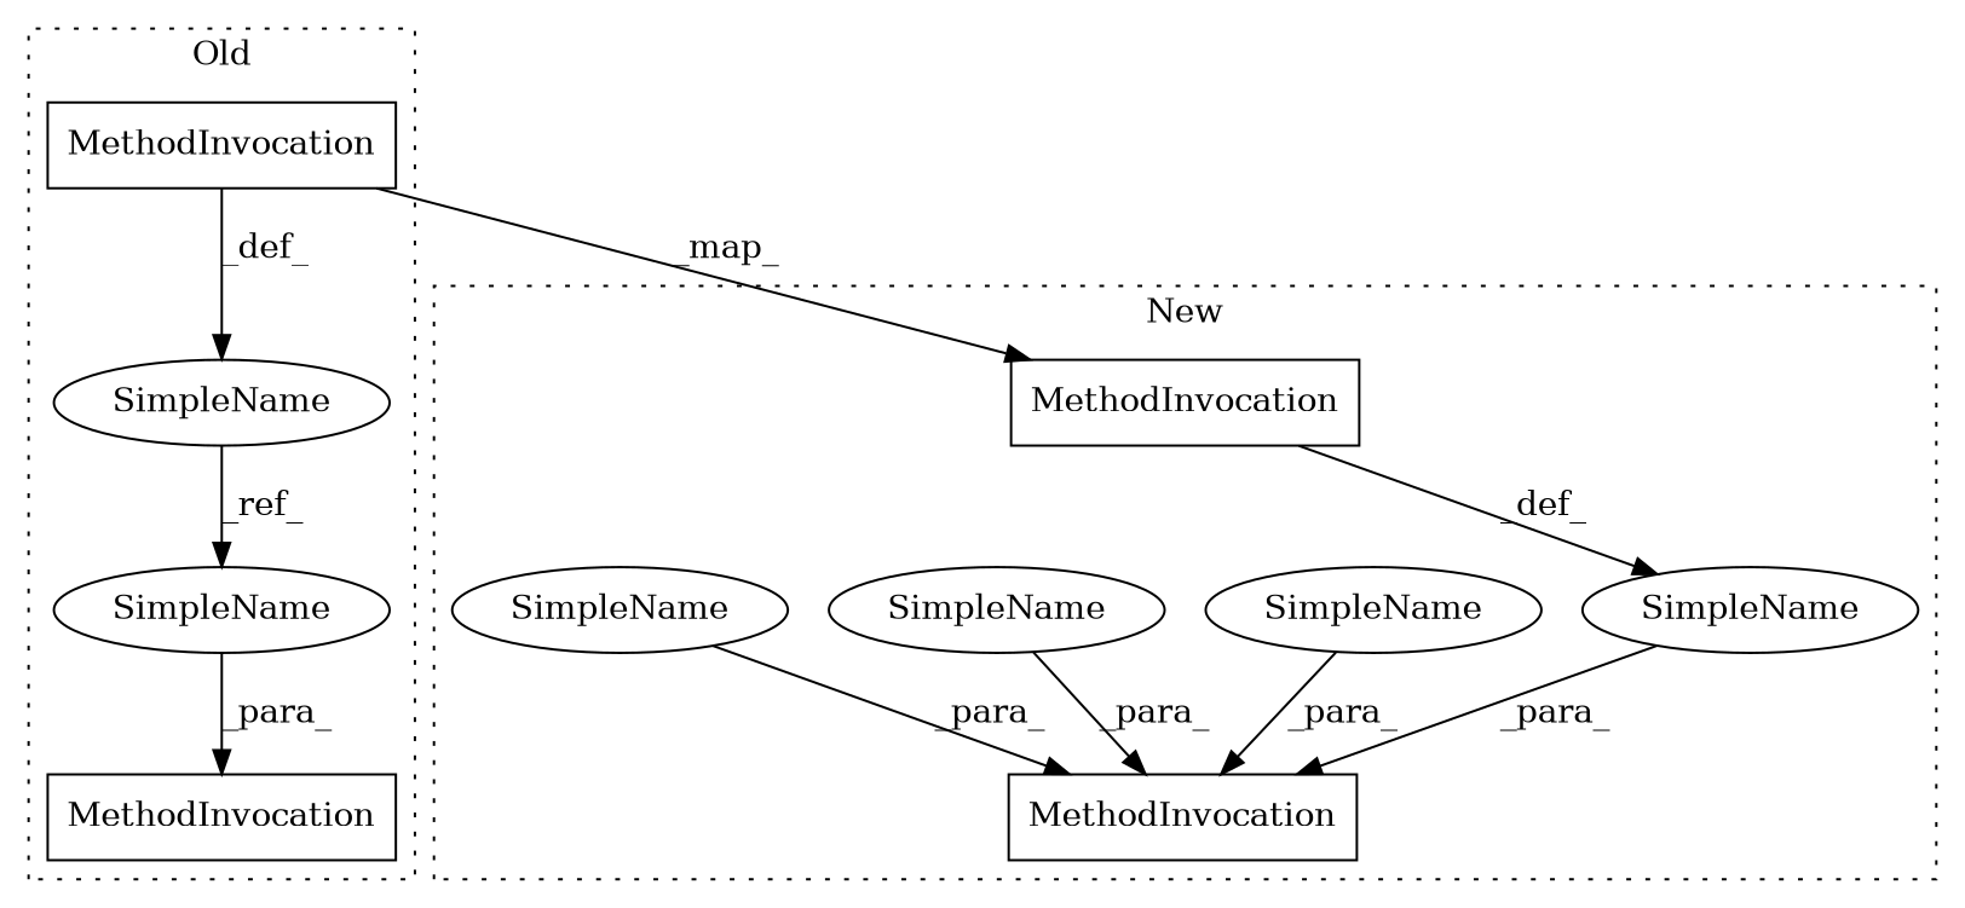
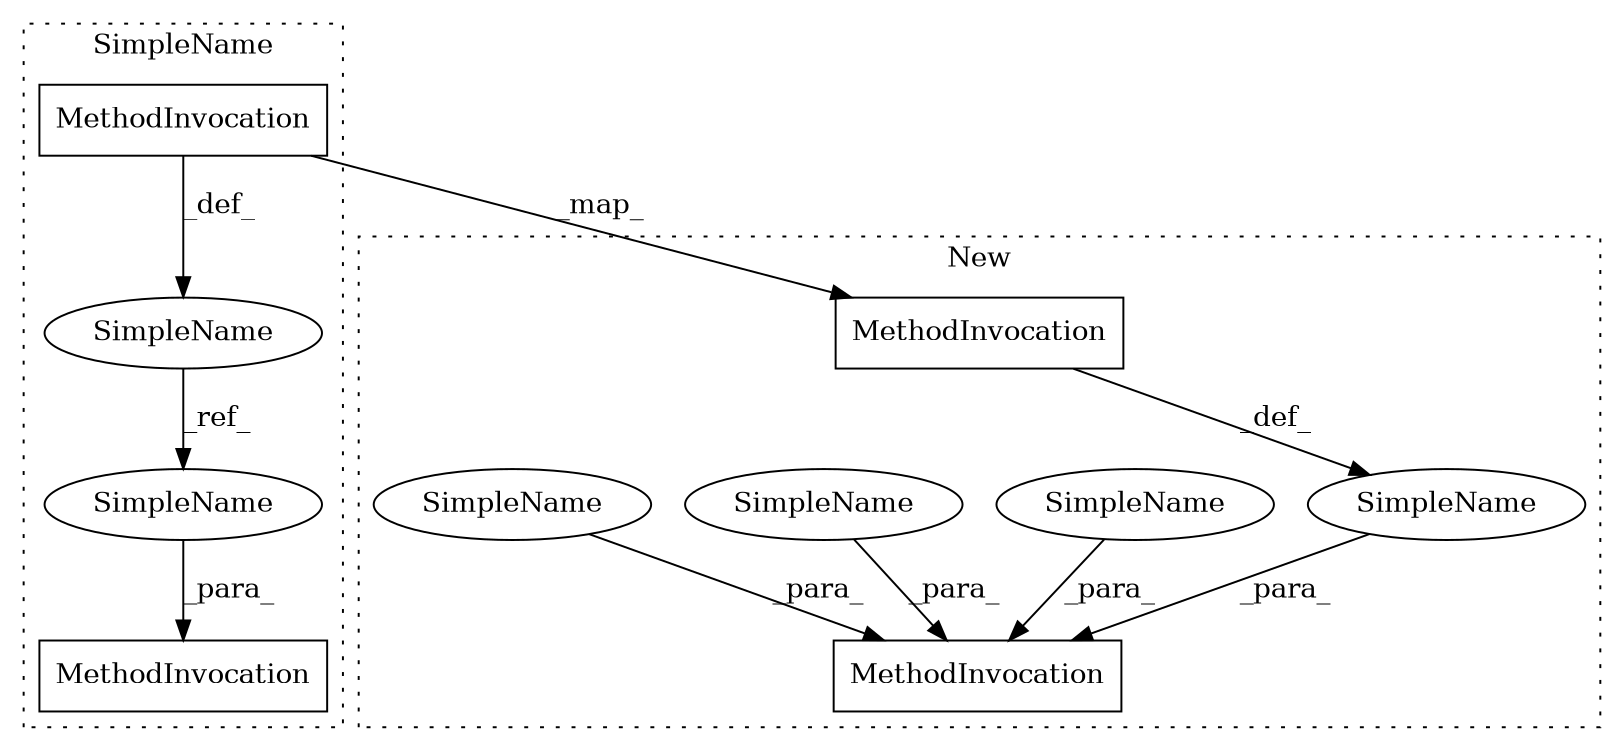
  digraph {
    node [a=42 shape=ellipse]
    n1 [a=32 l="11,1" label=MethodInvocation s="901,922" shape=box]
    n2 [a=32 l="5,1" label=MethodInvocation s="751,760" shape=box]
    n3 [l=10 label=SimpleName s=613]
    n4 [l=10 label=SimpleName s=912]
    n5 [a=32 l="5,1" label=MethodInvocation s="848,857" shape=box]
    n6 [a=32 l="11,1" label=MethodInvocation s="720,966" shape=box]
    n7 [label=SimpleName]
    n8 [label=SimpleName]
    n9 [label=SimpleName]
    n10 [label=SimpleName]
    subgraph cluster_1 {
-     label=Old
+     label=SimpleName
      style=dotted
      n1
      n2
      n3
      n4
    }
    subgraph cluster_2 {
      label=New
      style=dotted
      n5
      n6
      n7
      n8
      n9
      n10
    }
    n2 -> n3 [label=_def_]
    n2 -> n5 [label=_map_]
    n3 -> n4 [label=_ref_]
    n4 -> n1 [label=_para_]
    n5 -> n9 [label=_def_]
    n7 -> n6 [label=_para_]
    n8 -> n6 [label=_para_]
    n9 -> n6 [label=_para_]
    n10 -> n6 [label=_para_]
  }
